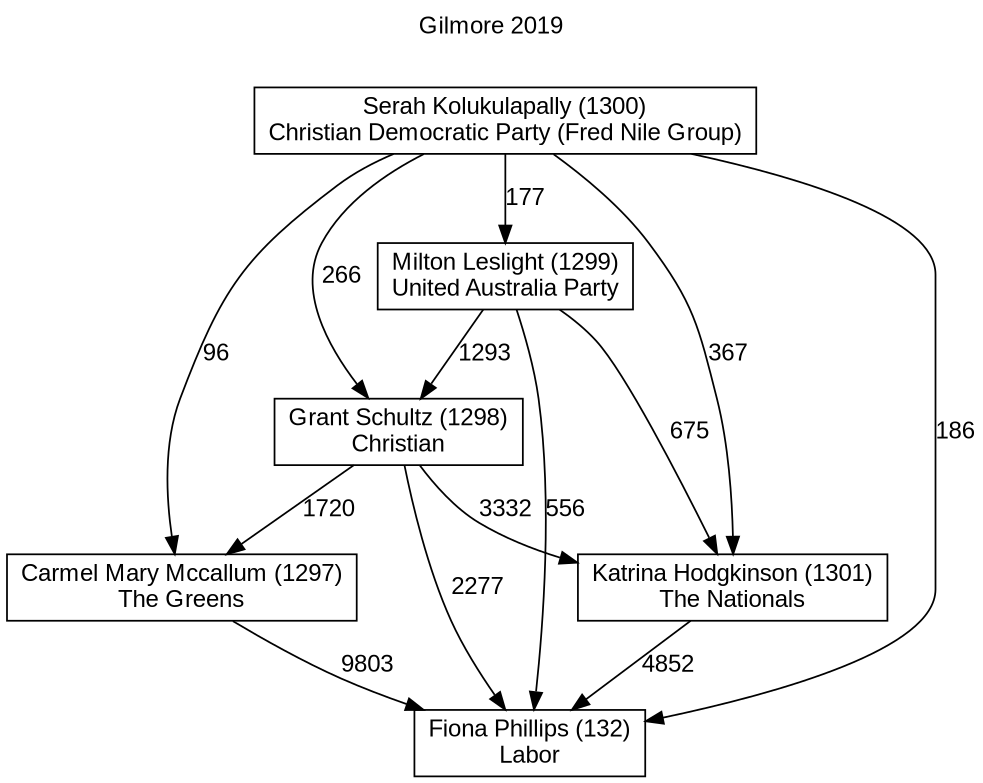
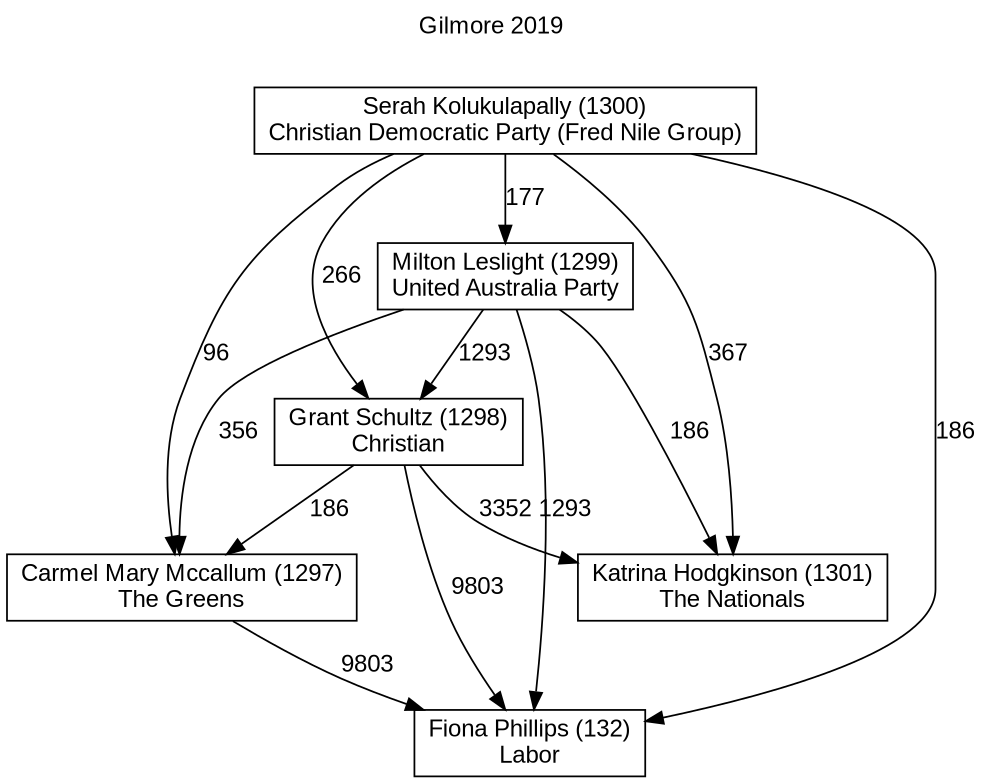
  digraph {
    fontname="Liberation Sans"
    label="Gilmore 2019"
    labelloc=t
    mclimit=10
    node [fontname="Liberation Sans" shape=box]
    edge [fontname="Liberation Sans"]
    n1 [label="Carmel Mary Mccallum (1297)\nThe Greens"]
    n2 [label="Fiona Phillips (132)\nLabor"]
    n3 [label="Katrina Hodgkinson (1301)\nThe Nationals"]
    n4 [label="Grant Schultz (1298)\nChristian"]
    n5 [label="Milton Leslight (1299)\nUnited Australia Party"]
    n6 [label="Serah Kolukulapally (1300)\nChristian Democratic Party (Fred Nile Group)"]
    n1 -> n2 [label=9803]
-   n3 -> n2 [label=4852]
-   n4 -> n1 [label=1720]
-   n4 -> n2 [label=2277]
-   n4 -> n3 [label=3332]
-   n5 -> n2 [label=556]
-   n5 -> n3 [label=675]
+   n4 -> n1 [label=186]
+   n4 -> n2 [label=9803]
+   n4 -> n3 [label=3352]
+   n5 -> n1 [label=356]
+   n5 -> n2 [label=1293]
+   n5 -> n3 [label=186]
    n5 -> n4 [label=1293]
    n6 -> n1 [label=96]
    n6 -> n2 [label=186]
    n6 -> n3 [label=367]
    n6 -> n4 [label=266]
    n6 -> n5 [label=177]
  }
